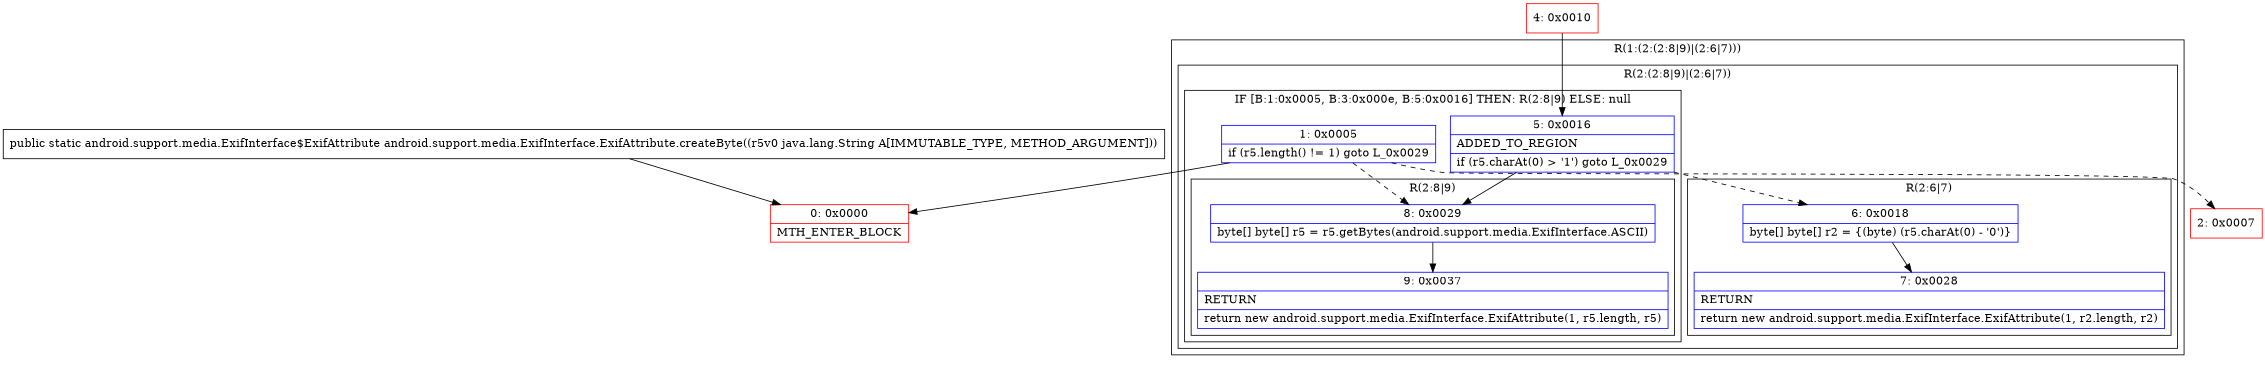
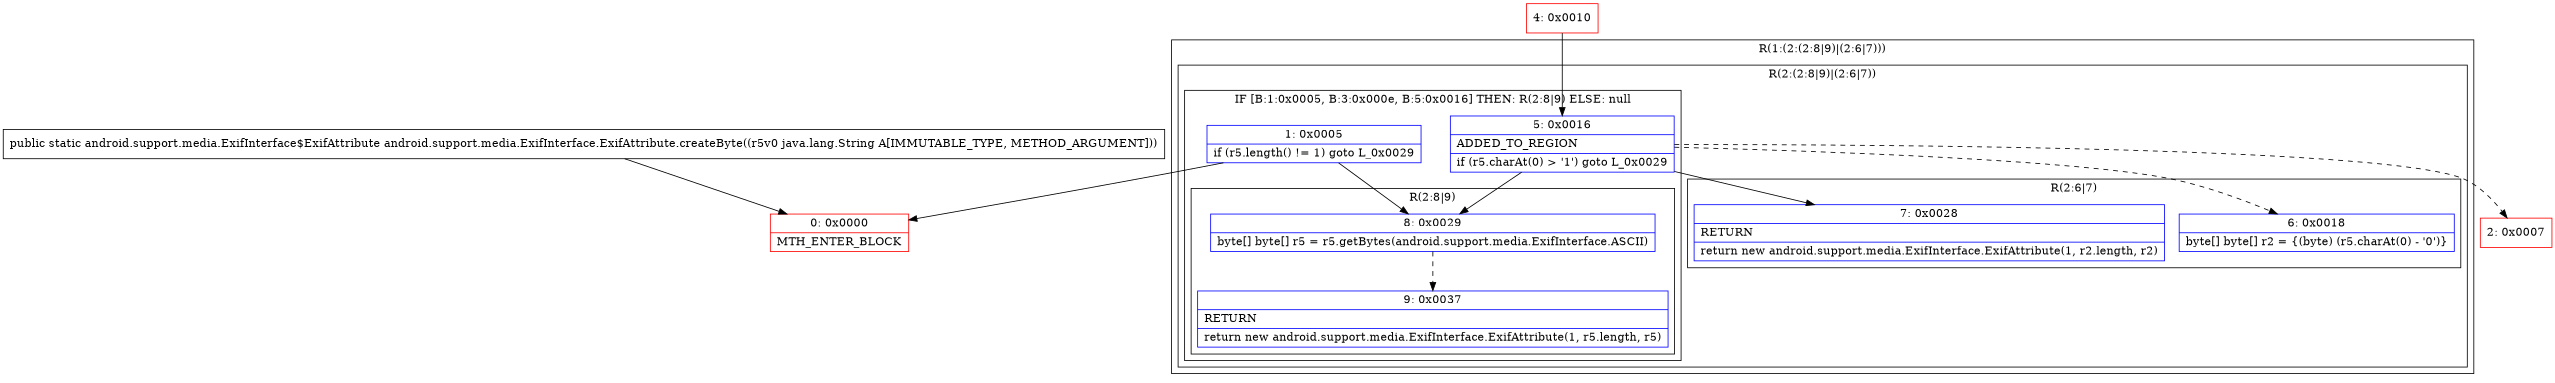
  digraph {
    node [color=blue shape=record]
    n1 [label="{8\:\ 0x0029|byte[] byte[] r5 = r5.getBytes(android.support.media.ExifInterface.ASCII)\l}"]
    n2 [label="{9\:\ 0x0037|RETURN\l|return new android.support.media.ExifInterface.ExifAttribute(1, r5.length, r5)\l}"]
    n3 [label="{1\:\ 0x0005|if (r5.length() != 1) goto L_0x0029\l}"]
    n4 [label="{5\:\ 0x0016|ADDED_TO_REGION\l|if (r5.charAt(0) \> '1') goto L_0x0029\l}"]
    n5 [label="{6\:\ 0x0018|byte[] byte[] r2 = \{(byte) (r5.charAt(0) \- '0')\}\l}"]
    n6 [label="{7\:\ 0x0028|RETURN\l|return new android.support.media.ExifInterface.ExifAttribute(1, r2.length, r2)\l}"]
    n7 [color=red label="{2\:\ 0x0007}"]
    n8 [color=red label="{0\:\ 0x0000|MTH_ENTER_BLOCK\l}"]
    n9 [color=red label="{4\:\ 0x0010}"]
    n10 [label="{public static android.support.media.ExifInterface$ExifAttribute android.support.media.ExifInterface.ExifAttribute.createByte((r5v0 java.lang.String A[IMMUTABLE_TYPE, METHOD_ARGUMENT])) }" color=""]
    subgraph cluster_1 {
      label="R(1:(2:(2:8|9)|(2:6|7)))"
      subgraph cluster_2 {
        label="R(2:(2:8|9)|(2:6|7))"
        subgraph cluster_3 {
          label="IF [B:1:0x0005, B:3:0x000e, B:5:0x0016] THEN: R(2:8|9) ELSE: null"
          n3
          n4
          subgraph cluster_4 {
            label="R(2:8|9)"
            n1
            n2
          }
        }
        subgraph cluster_5 {
          label="R(2:6|7)"
          n5
          n6
        }
      }
    }
-   n1 -> n2
-   n3 -> n1 [style=dashed]
-   n3 -> n7 [style=dashed]
+   n1 -> n2 [style=dashed]
+   n3 -> n1
+   n4 -> n7 [style=dashed]
    n3 -> n8
    n4 -> n1
    n4 -> n5 [style=dashed]
-   n5 -> n6
+   n4 -> n6
    n9 -> n4
    n10 -> n8
  }
